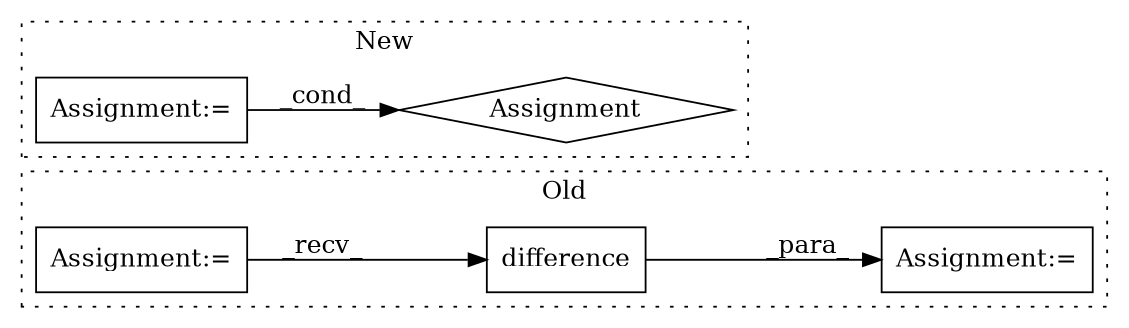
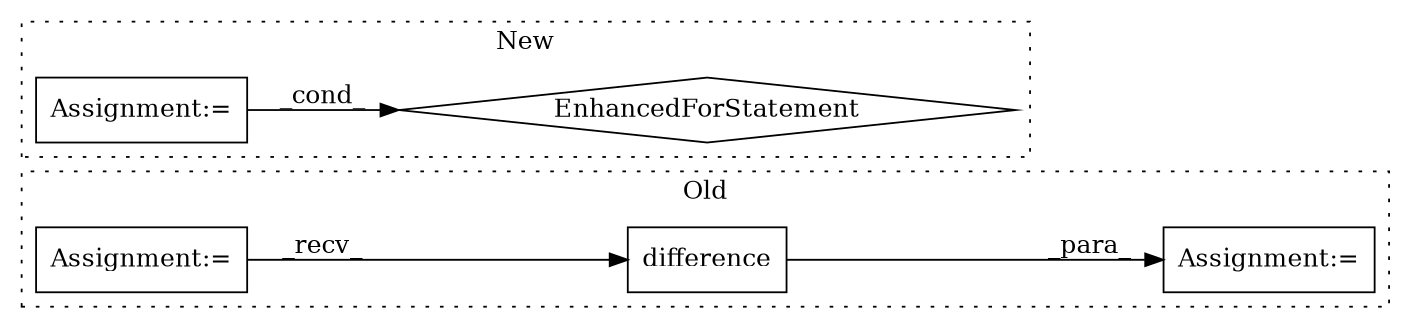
  digraph {
    rankdir=LR
    fontname="DejaVu Serif"
    node [a=7 l=1 s="1103,1178" shape=box fontname="DejaVu Serif"]
    edge [fontname="DejaVu Serif"]
    n1 [a=32 l="11,1" label=difference s="1259,1282"]
    n2 [label="Assignment:=" s=1190]
    n3 [label="Assignment:=" s=1249]
-   n4 [a=70 l="53,2" label=Assignment shape=diamond]
+   n4 [a=70 l="53,2" label=EnhancedForStatement shape=diamond]
    n5 [l="53,2" label="Assignment:="]
    subgraph cluster_1 {
      label=Old
      style=dotted
      n1
      n2
      n3
    }
    subgraph cluster_2 {
      label=New
      style=dotted
      n4
      n5
    }
    n1 -> n3 [label=_para_]
    n2 -> n1 [label=_recv_]
    n5 -> n4 [label=_cond_]
  }
